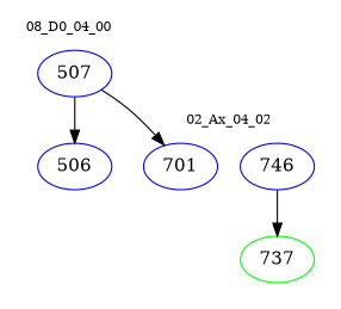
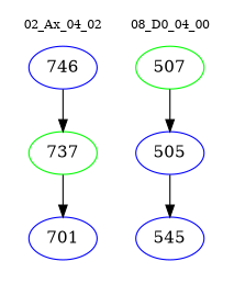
  digraph {
    node [color=blue]
    edge [color=black]
    n1 [label=746]
    n2 [color=green label=737]
    n3 [label=701]
-   n4 [label=507]
-   n5 [label=506]
+   n4 [color=green label=507]
+   n5 [label=505]
+   n6 [label=545]
    subgraph cluster_1 {
      color=white
      fontsize=10
      label="02_Ax_04_02"
      n1
      n2
      n3
    }
    subgraph cluster_2 {
      color=white
      fontsize=10
      label="08_D0_04_00"
      n4
      n5
+     n6
    }
    n1 -> n2
-   n4 -> n3
+   n2 -> n3
    n4 -> n5
+   n5 -> n6
  }
